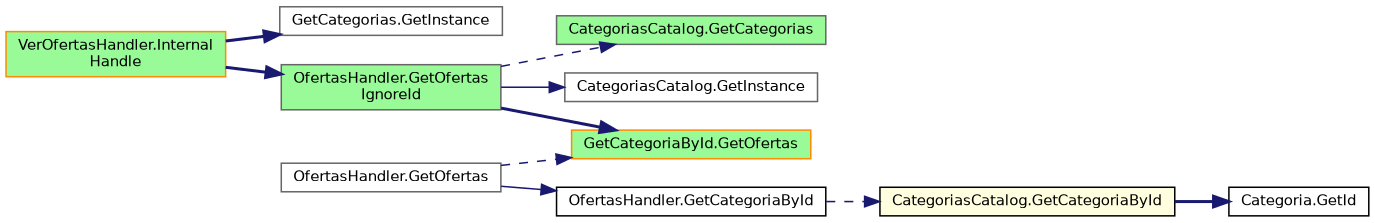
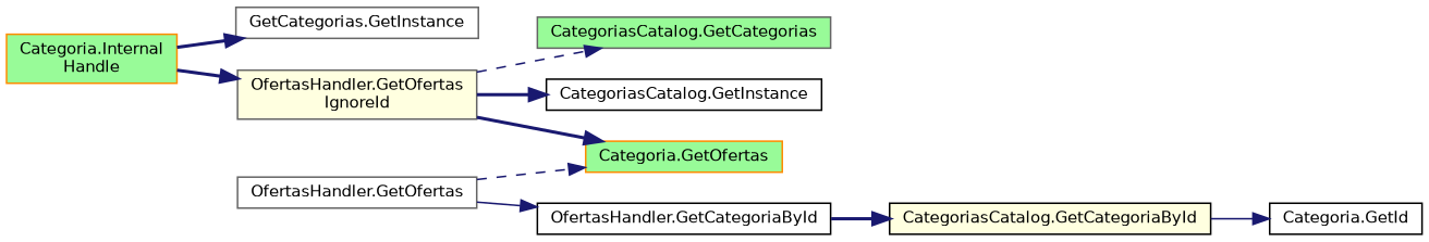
  digraph {
    rankdir=LR
    node [color=gray40 fillcolor=white fontname=Helvetica fontsize=10 shape=record style=filled]
    edge [color=midnightblue fontname=Helvetica fontsize=10 labelfontname=Helvetica labelfontsize=10 style=bold]
-   n1 [color=darkorange fillcolor=palegreen fontcolor=black height=0.2 label="VerOfertasHandler.Internal\lHandle" width=0.4]
+   n1 [color=darkorange fillcolor=palegreen fontcolor=black height=0.2 label="Categoria.Internal\lHandle" width=0.4]
    n2 [height=0.2 label="GetCategorias.GetInstance" width=0.4]
-   n3 [fillcolor=palegreen height=0.2 label="OfertasHandler.GetOfertas\lIgnoreId" width=0.4]
+   n3 [fillcolor=lightyellow height=0.2 label="OfertasHandler.GetOfertas\lIgnoreId" width=0.4]
    n4 [fillcolor=palegreen height=0.2 label="CategoriasCatalog.GetCategorias" width=0.4]
-   n5 [height=0.2 label="CategoriasCatalog.GetInstance" width=0.4]
-   n6 [color=darkorange fillcolor=palegreen height=0.2 label="GetCategoriaById.GetOfertas" width=0.4]
+   n5 [color=black height=0.2 label="CategoriasCatalog.GetInstance" width=0.4]
+   n6 [color=darkorange fillcolor=palegreen height=0.2 label="Categoria.GetOfertas" width=0.4]
    n7 [height=0.2 label="OfertasHandler.GetOfertas" width=0.4]
    n8 [color=black height=0.2 label="OfertasHandler.GetCategoriaById" width=0.4]
    n9 [color=black fillcolor=lightyellow height=0.2 label="CategoriasCatalog.GetCategoriaById" width=0.4]
    n10 [color=black height=0.2 label="Categoria.GetId" width=0.4]
    n1 -> n2
    n1 -> n3
    n3 -> n4 [style=dashed]
-   n3 -> n5 [style=solid]
+   n3 -> n5
    n3 -> n6
    n7 -> n6 [style=dashed]
    n7 -> n8 [style=solid]
-   n8 -> n9 [style=dashed]
-   n9 -> n10
+   n8 -> n9
+   n9 -> n10 [style=solid]
  }
